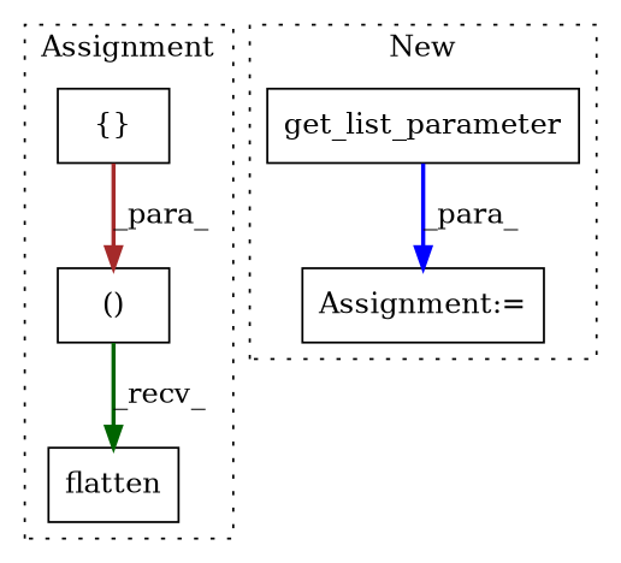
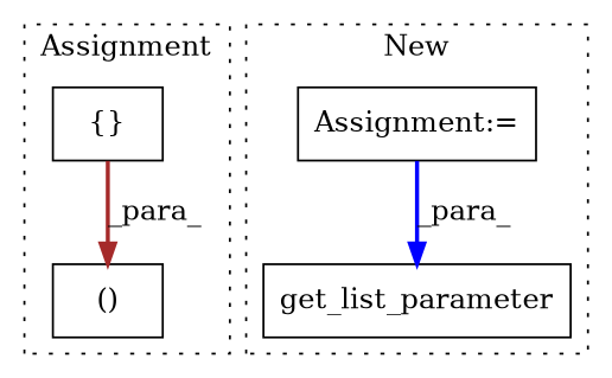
  digraph {
    node [a=32 shape=box]
    edge [style=bold]
    n1 [a=106 l=96 label="()" s=3409]
    n2 [a=4 l="1,1" label="{}" s="3446,3457"]
-   n3 [l=9 label=flatten s=3508]
    n4 [l="19,1" label=get_list_parameter s="3140,3188"]
    n5 [a=7 l=1 label="Assignment:=" s=3139]
    subgraph cluster_1 {
      label=Assignment
      style=dotted
      n1
      n2
-     n3
    }
    subgraph cluster_2 {
      label=New
      style=dotted
      n4
      n5
    }
-   n1 -> n3 [color=darkgreen label=_recv_]
    n2 -> n1 [color=brown label=_para_]
-   n4 -> n5 [color=blue label=_para_]
+   n5 -> n4 [color=blue label=_para_]
  }
